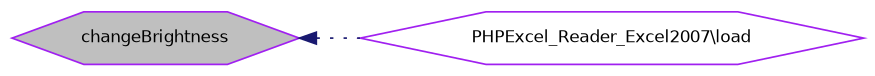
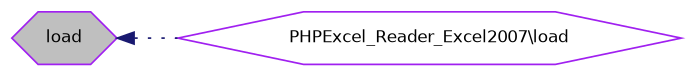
  digraph {
    rankdir=LR
    node [color=purple fontname=Helvetica fontsize=10 shape=hexagon style=filled]
-   n1 [fillcolor=grey75 fontcolor=black height=0.2 label=changeBrightness width=0.4]
+   n1 [fillcolor=grey75 fontcolor=black height=0.2 label=load width=0.4]
    n2 [fillcolor=white height=0.2 label="PHPExcel_Reader_Excel2007\\load" width=0.4]
    n1 -> n2 [color=midnightblue dir=back fontname=Helvetica fontsize=10 labelfontname=Helvetica labelfontsize=10 style=dotted]
  }
